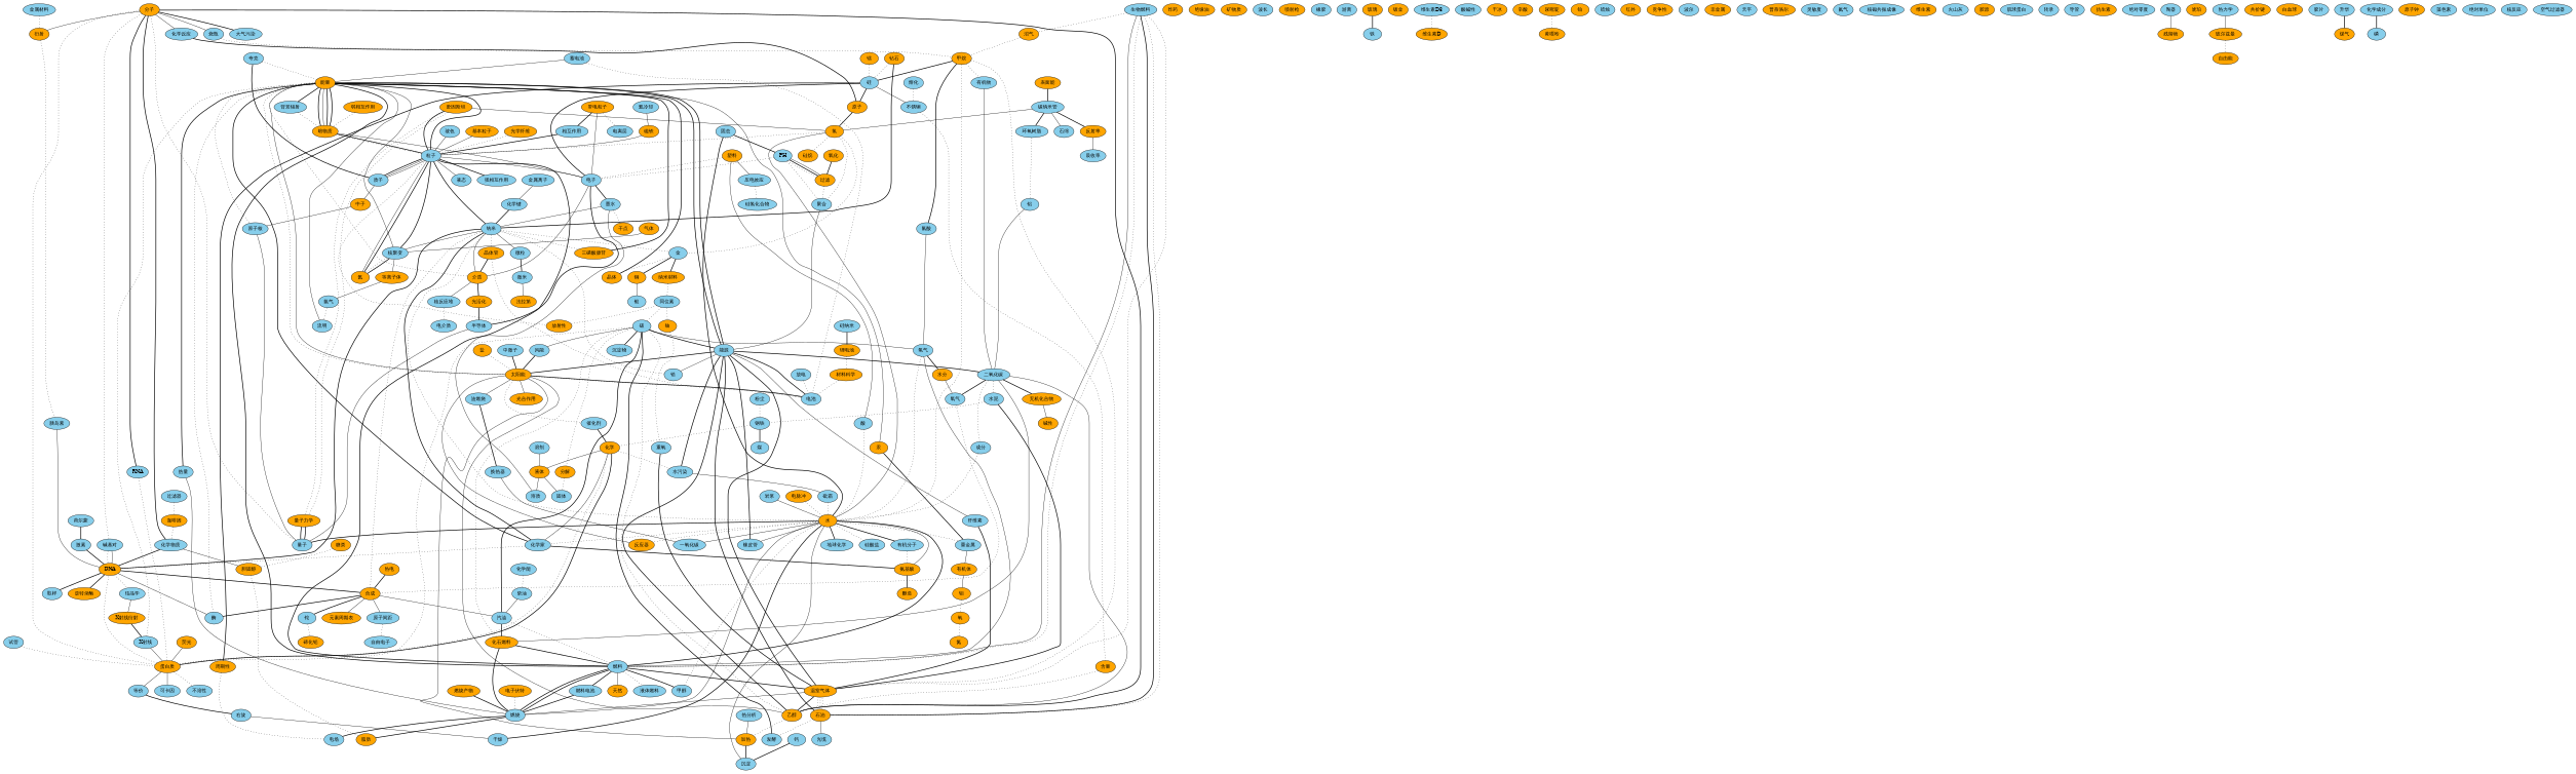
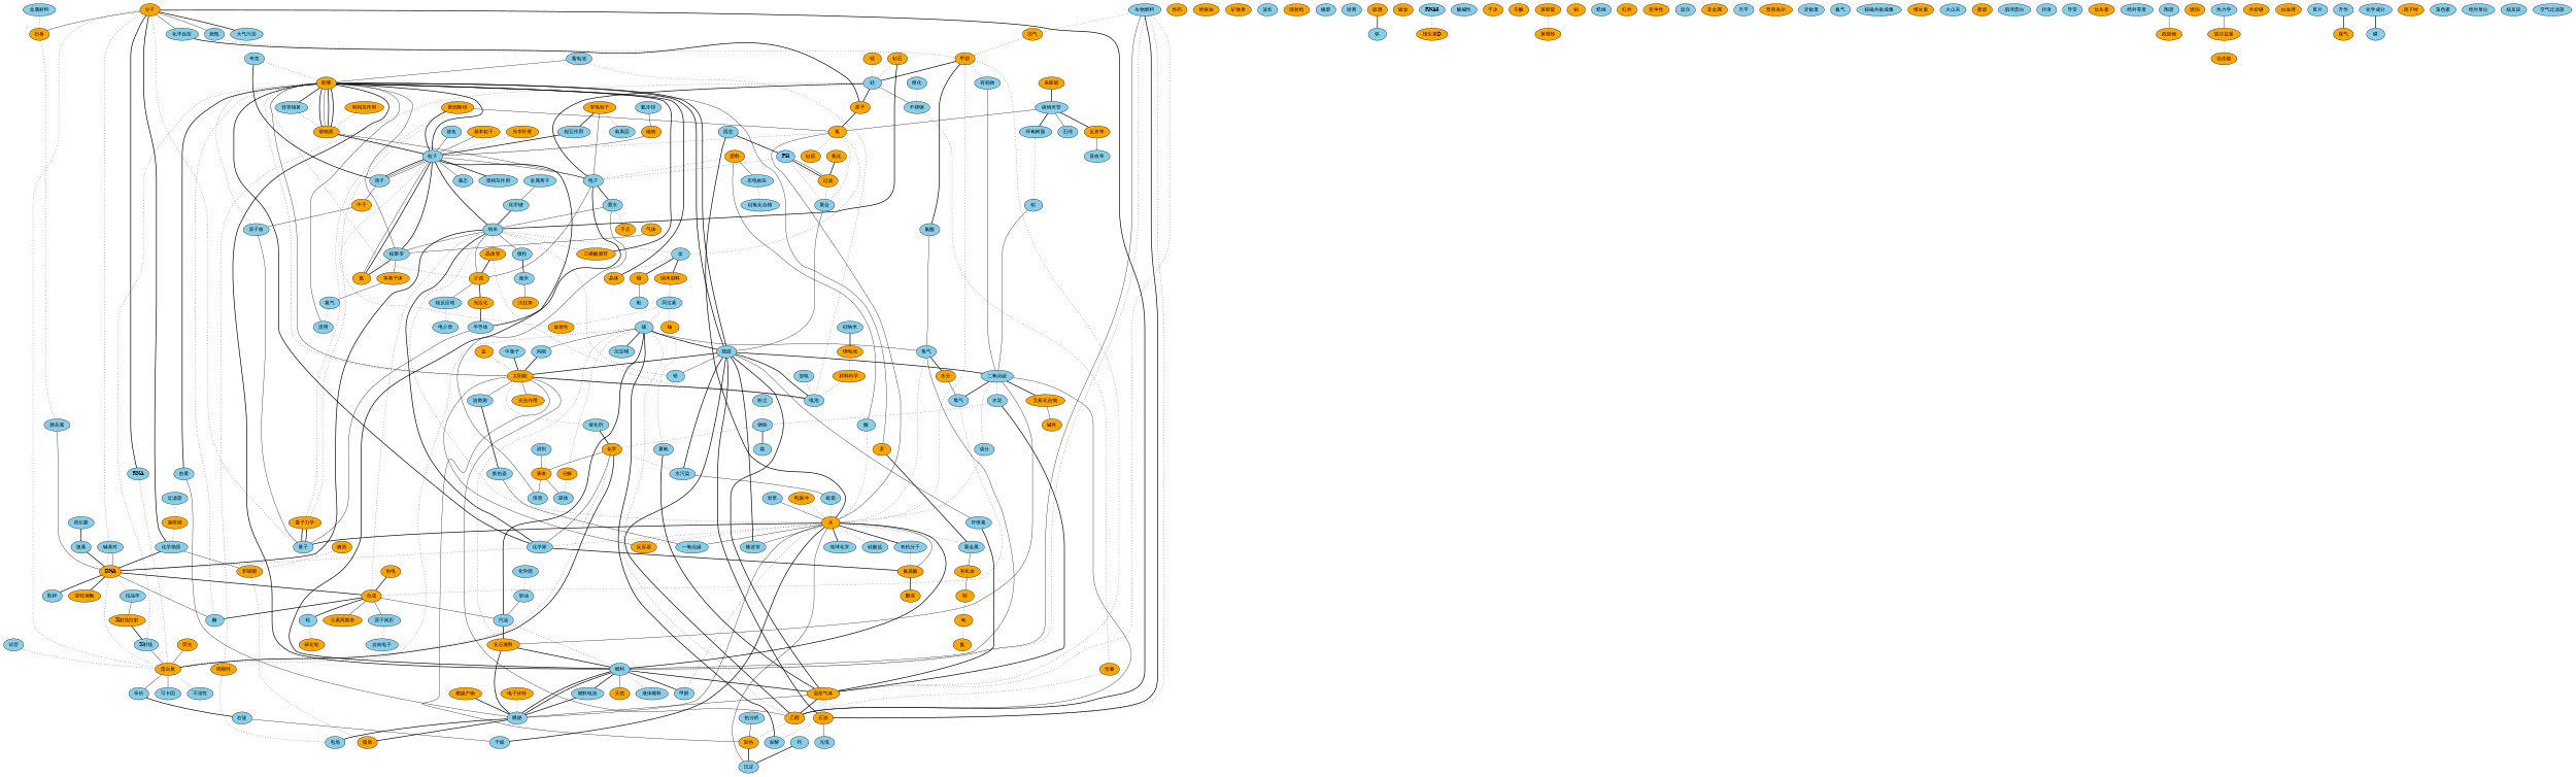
  graph {
    fontname="DejaVu Serif"
    node [fillcolor=skyblue fontname="DejaVu Serif" style=filled]
    edge [fontname="DejaVu Serif" style=bold]
    "量子力学" [fillcolor=orange]
    "量子"
    "铜" [fillcolor=orange]
    "金"
    "纳米材料" [fillcolor=orange]
    "晶体" [fillcolor=orange]
    "银"
    "同位素"
    "能量" [fillcolor=orange]
    "炸药" [fillcolor=orange]
    "暗物质" [fillcolor=orange]
    "太阳能" [fillcolor=orange]
    "能源"
    "粒子"
    "酶"
    "介质" [fillcolor=orange]
    "热量"
    "原子核"
    "背景辐射"
    "汞" [fillcolor=orange]
    "电池"
    "催化剂"
    "光合作用" [fillcolor=orange]
    "加热" [fillcolor=orange]
    "油燃烧"
    "乙醇" [fillcolor=orange]
    "二氧化碳"
    "石油" [fillcolor=orange]
    "锆"
    "水污染"
    "纤维素"
    "电子"
    "纳米"
    "核聚变"
    "氦" [fillcolor=orange]
    "放射性" [fillcolor=orange]
    "质子"
    "液态"
    "强相互作用"
    "核反应堆"
    "光活化" [fillcolor=orange]
    "燃烧"
    "重金属"
    PH
    "聚合"
    "过滤" [fillcolor=orange]
    "墨水"
    "半导体"
    DNA [fillcolor=orange]
    "合成" [fillcolor=orange]
    "结晶学"
    "取样"
    "逆转录酶" [fillcolor=orange]
    "水" [fillcolor=orange]
    "化学家"
    "微粒"
    "晶体管" [fillcolor=orange]
    "三磷酸腺苷" [fillcolor=orange]
    "原子间距"
    "汽油"
    "元素周期表" [fillcolor=orange]
    "铊"
    "X射线衍射" [fillcolor=orange]
    "含量" [fillcolor=orange]
    "碳"
    "化石燃料" [fillcolor=orange]
    "水泥"
    "成分"
    "氧气"
    "无机化合物" [fillcolor=orange]
    "燃料"
    "温室气体" [fillcolor=orange]
    "钢铁"
    "碱性" [fillcolor=orange]
    "蛋白质" [fillcolor=orange]
    "氢气"
    "分解" [fillcolor=orange]
    "风能"
    "沉淀物"
    "天然" [fillcolor=orange]
    "甲醇"
    "液体燃料"
    "燃料电池"
    "绝缘油" [fillcolor=orange]
    "电场"
    "脂肪" [fillcolor=orange]
    "氨基酸" [fillcolor=orange]
    "沉淀"
    "一氧化碳"
    "有机分子"
    "反应器" [fillcolor=orange]
    "地球化学"
    "硅酸盐"
    "橡皮管"
    "化学" [fillcolor=orange]
    "酿造" [fillcolor=orange]
    "液体" [fillcolor=orange]
    "换热器"
    "矿物质" [fillcolor=orange]
    "等离子体" [fillcolor=orange]
    "氩气"
    "流明"
    "干点" [fillcolor=orange]
    "发酵"
    "光缆"
    "砒霜"
    "波长"
    "金属离子"
    "化学键"
    "微米"
    "自由电子"
    "碲化铅" [fillcolor=orange]
    "X射线"
    "等价"
    "可卡因"
    "不溶性"
    "分子" [fillcolor=orange]
    "烧瓶"
    "碱基对"
    "衍射" [fillcolor=orange]
    RNA
    "大气污染"
    "化学反应"
    "化学物质"
    "甲烷" [fillcolor=orange]
    "胰岛素"
    "原子" [fillcolor=orange]
    "胆固醇" [fillcolor=orange]
    "氰酸"
    "有机物"
    "硅"
    "不锈钢"
    "周期性" [fillcolor=orange]
    "水分" [fillcolor=orange]
    "有机体" [fillcolor=orange]
    "喷射枪" [fillcolor=orange]
    "弱相互作用" [fillcolor=orange]
    "中子" [fillcolor=orange]
    "钻石" [fillcolor=orange]
    "法拉第" [fillcolor=orange]
    "基本粒子" [fillcolor=orange]
    "电介质"
    "塑料" [fillcolor=orange]
    "压电效应"
    "酸"
    "硅氢化合物"
    "生物燃料"
    "沼气" [fillcolor=orange]
    "固体"
    "固态"
    "右旋"
    "橡胶"
    "光学纤维" [fillcolor=orange]
    "溶剂"
    "溶质"
    "中微子"
    "爱因斯坦" [fillcolor=orange]
    "氢" [fillcolor=orange]
    "硅烷" [fillcolor=orange]
    "荧光" [fillcolor=orange]
    "游离"
    "金属材料"
    "碳纳米管"
    "石绵"
    "环氧树脂"
    "反射率" [fillcolor=orange]
    "铝"
    "吸收率"
    "玻璃" [fillcolor=orange]
    "铁"
    "气体" [fillcolor=orange]
    "煤"
    "干燥"
    "镀金" [fillcolor=orange]
    "维生素D" [fillcolor=orange]
-   "维生素D3"
+   "维生素D3" [label=RNA3]
    "酸碱性"
    "熔化"
    "盐" [fillcolor=orange]
    "干冰" [fillcolor=orange]
    "辛酸" [fillcolor=orange]
    "尿嘧啶" [fillcolor=orange]
    "黄嘌呤" [fillcolor=orange]
    "粉尘"
    "钼" [fillcolor=orange]
    "铂" [fillcolor=orange]
    "氧" [fillcolor=orange]
    "氮" [fillcolor=orange]
    "蜡烛"
    "红外" [fillcolor=orange]
    "竞争性" [fillcolor=orange]
    "铀" [fillcolor=orange]
    "重氧"
    "波尔"
    "非金属" [fillcolor=orange]
    "电脉冲" [fillcolor=orange]
    "镭" [fillcolor=orange]
    "燃烧产物" [fillcolor=orange]
    "咖啡因" [fillcolor=orange]
    "过滤器"
    "荷尔蒙"
    "激素"
    "天平"
    "蓄电池"
    "普萘洛尔" [fillcolor=orange]
    "锂电池" [fillcolor=orange]
    "硅纳米"
    "材料科学" [fillcolor=orange]
    "灵敏度"
    "氦气"
    "核磁共振成像"
    "磁铁" [fillcolor=orange]
    "维生素" [fillcolor=orange]
    "放电"
    "火山灰"
    "胶原" [fillcolor=orange]
    "表面能" [fillcolor=orange]
    "带电粒子" [fillcolor=orange]
    "电离层"
    "相互作用"
    "肌球蛋白"
    "电子伏特" [fillcolor=orange]
    "转录"
    "导管"
    "抗生素" [fillcolor=orange]
    "氧化" [fillcolor=orange]
    "化学能"
    "柴油"
    "夸克"
    "试管"
    "绝对零度"
    "残留物" [fillcolor=orange]
    "陶器"
    "琥珀" [fillcolor=orange]
    "玻色"
    "氦冷却"
    "岩浆"
    "玻尔兹曼" [fillcolor=orange]
    "热力学"
    "自由能" [fillcolor=orange]
    "共价键" [fillcolor=orange]
    "白血球" [fillcolor=orange]
    "胶片"
    "煤气" [fillcolor=orange]
    "升华"
    "热电" [fillcolor=orange]
    "热分析"
    "化学成分"
    "磷"
    "原子钟" [fillcolor=orange]
    "藻色素"
    "绝对单位"
    "核反应"
    "空气过滤器"
    "钙"
    "糖类" [fillcolor=orange]
    "量子力学" -- "量子"
    "量子力学" -- "量子"
    "铜" -- "银" [style=solid]
    "金" -- "铜"
    "金" -- "纳米材料"
    "金" -- "晶体" [style=dotted]
    "纳米材料" -- "同位素" [style=dotted]
    "晶体" -- "能量"
    "同位素" -- "放射性" [style=dotted]
    "同位素" -- "碳" [style=dotted]
    "同位素" -- "铀" [style=dotted]
    "能量" -- "暗物质"
    "能量" -- "暗物质" [style=solid]
    "能量" -- "暗物质"
    "能量" -- "暗物质"
    "能量" -- "太阳能" [style=dotted]
    "能量" -- "能源"
    "能量" -- "能源"
    "能量" -- "粒子"
    "能量" -- "酶" [style=dotted]
    "能量" -- "介质" [style=dotted]
    "能量" -- "热量"
    "能量" -- "原子核" [style=dotted]
    "能量" -- "背景辐射"
    "能量" -- "汞" [style=solid]
    "暗物质" -- "粒子" [style=dotted]
    "太阳能" -- "能量" [style=solid]
    "太阳能" -- "电池" [style=dotted]
    "太阳能" -- "电池"
    "太阳能" -- "催化剂" [style=dotted]
    "太阳能" -- "光合作用" [style=solid]
    "太阳能" -- "加热" [style=solid]
    "太阳能" -- "油燃烧" [style=solid]
    "能源" -- "太阳能"
    "能源" -- "乙醇"
    "能源" -- "二氧化碳"
    "能源" -- "石油"
    "能源" -- "锆" [style=solid]
    "能源" -- "水污染"
    "能源" -- "纤维素" [style=solid]
    "粒子" -- "暗物质"
    "粒子" -- "电子" [style=solid]
    "粒子" -- "纳米"
    "粒子" -- "核聚变"
    "粒子" -- "氦" [style=solid]
    "粒子" -- "氦"
    "粒子" -- "放射性" [style=dotted]
    "粒子" -- "质子"
    "粒子" -- "液态" [style=solid]
    "粒子" -- "强相互作用"
    "介质" -- "电子" [style=solid]
    "介质" -- "核反应堆" [style=solid]
    "介质" -- "光活化"
    "热量" -- "燃烧" [style=solid]
    "原子核" -- "量子" [style=solid]
    "背景辐射" -- "暗物质" [style=dotted]
    "汞" -- "重金属"
    "电池" -- "能源"
    "催化剂" -- "化学"
    "加热" -- "沉淀"
    "油燃烧" -- "换热器"
    "乙醇" -- "太阳能" [style=solid]
    "乙醇" -- "加热" [style=dotted]
    "乙醇" -- "碳" [style=dotted]
    "二氧化碳" -- "乙醇" [style=solid]
    "二氧化碳" -- "化石燃料" [style=solid]
    "二氧化碳" -- "水泥" [style=dotted]
    "二氧化碳" -- "成分" [style=dotted]
    "二氧化碳" -- "氧气"
    "二氧化碳" -- "无机化合物"
    "石油" -- "温室气体" [style=dotted]
    "石油" -- "发酵" [style=dotted]
    "石油" -- "光缆" [style=solid]
    "锆" -- "纳米" [style=dotted]
    "水污染" -- "砒霜" [style=solid]
    "纤维素" -- "温室气体"
    "电子" -- "暗物质" [style=solid]
    "电子" -- "墨水"
    "电子" -- "半导体"
    "纳米" -- "金" [style=dotted]
    "纳米" -- "介质" [style=solid]
    "纳米" -- "核聚变" [style=solid]
    "纳米" -- "合成" [style=dotted]
    "纳米" -- "水" [style=dotted]
    "纳米" -- "化学家"
    "纳米" -- "微粒" [style=solid]
    "纳米" -- "晶体管" [style=dotted]
    "纳米" -- "三磷酸腺苷" [style=dotted]
    "核聚变" -- "能量" [style=solid]
    "核聚变" -- "氦" [style=dotted]
    "核聚变" -- "氦"
    "核聚变" -- "等离子体" [style=solid]
    "质子" -- "粒子" [style=solid]
    "质子" -- "粒子" [style=solid]
    "质子" -- "中子" [style=solid]
    "核反应堆" -- "电介质" [style=dotted]
    "光活化" -- "半导体"
    "燃烧" -- "水" [style=solid]
    "燃烧" -- "化石燃料"
    "燃烧" -- "燃料"
    "燃烧" -- "电场"
    "燃烧" -- "脂肪"
    "重金属" -- "有机体" [style=solid]
    PH -- "电子" [style=dotted]
    PH -- "聚合" [style=dotted]
    PH -- "过滤" [style=dotted]
    PH -- "过滤"
    PH -- "过滤" [style=solid]
    "聚合" -- "能源" [style=solid]
    "过滤" -- "聚合" [style=dotted]
    "墨水" -- "纳米" [style=solid]
    "墨水" -- "干点" [style=dotted]
    "半导体" -- "量子" [style=solid]
    DNA -- "酶" [style=solid]
    DNA -- "纳米"
    DNA -- "合成"
    DNA -- "结晶学" [style=dotted]
    DNA -- "取样"
    DNA -- "逆转录酶"
    "合成" -- "酶"
    "合成" -- "原子间距" [style=solid]
    "合成" -- "汽油" [style=solid]
    "合成" -- "元素周期表" [style=solid]
    "合成" -- "铊"
    "结晶学" -- "X射线衍射" [style=solid]
    "水" -- "量子"
    "水" -- "重金属" [style=dotted]
    "水" -- "化学家" [style=dotted]
    "水" -- "氨基酸" [style=solid]
    "水" -- "沉淀" [style=solid]
    "水" -- "一氧化碳" [style=solid]
    "水" -- "有机分子"
    "水" -- "反应器" [style=dotted]
    "水" -- "地球化学"
    "水" -- "硅酸盐" [style=dotted]
    "水" -- "橡皮管" [style=solid]
    "化学家" -- "能量"
    "化学家" -- DNA [style=dotted]
    "化学家" -- "氨基酸"
    "化学家" -- "化学" [style=solid]
    "微粒" -- "微米"
    "晶体管" -- "介质"
    "晶体管" -- "电池" [style=dotted]
    "三磷酸腺苷" -- "能量"
    "原子间距" -- "自由电子" [style=dotted]
    "汽油" -- "碳"
    "汽油" -- "化石燃料"
    "铊" -- "碲化铅" [style=dotted]
    "X射线衍射" -- "X射线"
    "含量" -- "乙醇" [style=dotted]
    "碳" -- "能源"
    "碳" -- "蛋白质" [style=dotted]
    "碳" -- "氢气" [style=solid]
    "碳" -- "分解" [style=dotted]
    "碳" -- "风能" [style=solid]
    "碳" -- "沉淀物"
    "化石燃料" -- "碳" [style=dotted]
    "化石燃料" -- "燃料"
    "水泥" -- "温室气体"
    "水泥" -- "钢铁" [style=dotted]
    "成分" -- "水" [style=dotted]
    "氧气" -- "合成" [style=dotted]
    "无机化合物" -- "碱性" [style=solid]
    "燃料" -- "能量"
    "燃料" -- "粒子"
    "燃料" -- "燃烧"
    "燃料" -- "水"
    "燃料" -- "汽油" [style=dotted]
    "燃料" -- "温室气体"
    "燃料" -- "天然" [style=solid]
    "燃料" -- "甲醇"
    "燃料" -- "液体燃料" [style=dotted]
    "燃料" -- "燃料电池"
    "温室气体" -- "能源"
    "温室气体" -- "乙醇"
    "温室气体" -- "石油" [style=dotted]
    "温室气体" -- "石油" [style=dotted]
    "温室气体" -- "燃烧" [style=solid]
    "钢铁" -- "化学" [style=dotted]
    "钢铁" -- "煤"
    "蛋白质" -- DNA [style=dotted]
    "蛋白质" -- "等价" [style=solid]
    "蛋白质" -- "可卡因" [style=solid]
    "蛋白质" -- "不溶性" [style=dotted]
    "氢气" -- "水" [style=dotted]
    "氢气" -- "燃料" [style=solid]
    "氢气" -- "水分"
    "分解" -- "固体" [style=dotted]
    "风能" -- "太阳能"
    "甲醇" -- "水" [style=dotted]
    "燃料电池" -- "燃烧"
    "氨基酸" -- "酿造"
    "有机分子" -- "氨基酸" [style=dotted]
    "反应器" -- "太阳能" [style=solid]
    "橡皮管" -- "能源"
    "化学" -- "水污染" [style=dotted]
    "化学" -- "蛋白质" [style=dotted]
    "化学" -- "蛋白质"
    "化学" -- "液体" [style=solid]
    "液体" -- "固体" [style=solid]
    "液体" -- "溶质" [style=solid]
    "换热器" -- "一氧化碳" [style=solid]
    "等离子体" -- "氩气" [style=solid]
    "氩气" -- "流明" [style=dotted]
    "流明" -- "能量" [style=solid]
    "发酵" -- "碳"
    "砒霜" -- "水" [style=dotted]
    "金属离子" -- "化学键" [style=solid]
    "化学键" -- "纳米"
    "微米" -- "法拉第" [style=solid]
    "X射线" -- "能量" [style=dotted]
    "X射线" -- "蛋白质" [style=solid]
    "等价" -- "右旋"
    "分子" -- "量子" [style=dotted]
    "分子" -- "乙醇"
    "分子" -- "蛋白质" [style=dotted]
    "分子" -- "烧瓶" [style=solid]
    "分子" -- "碱基对" [style=dotted]
    "分子" -- "衍射" [style=solid]
    "分子" -- RNA
    "分子" -- "大气污染"
    "分子" -- "化学反应" [style=solid]
    "分子" -- "化学物质"
    "烧瓶" -- "甲烷" [style=dotted]
    "碱基对" -- DNA [style=dotted]
    "碱基对" -- DNA [style=solid]
    "衍射" -- "胰岛素" [style=dotted]
    RNA -- "蛋白质" [style=dotted]
    "化学反应" -- "原子"
    "化学物质" -- DNA
    "化学物质" -- "胆固醇" [style=solid]
    "甲烷" -- "水" [style=dotted]
    "甲烷" -- "温室气体" [style=dotted]
    "甲烷" -- "氰酸"
    "甲烷" -- "有机物" [style=dotted]
    "甲烷" -- "硅"
    "胰岛素" -- DNA [style=solid]
    "原子" -- "氢"
    "胆固醇" -- "脂肪" [style=dotted]
    "氰酸" -- "氢气" [style=solid]
    "有机物" -- "二氧化碳" [style=solid]
    "硅" -- "电子"
    "硅" -- "原子"
    "硅" -- "不锈钢" [style=solid]
-   "硅" -- "周期性"
+   "硅" -- "周期性" [style=dotted]
    "不锈钢" -- "含量" [style=dotted]
    "周期性" -- "电场" [style=dotted]
    "水分" -- "氧气" [style=solid]
    "有机体" -- "钼" [style=solid]
    "弱相互作用" -- "暗物质" [style=dotted]
    "中子" -- "原子核" [style=solid]
    "钻石" -- "纳米"
    "钻石" -- "硅" [style=dotted]
    "基本粒子" -- "粒子" [style=solid]
    "塑料" -- "电子" [style=dotted]
    "塑料" -- "压电效应" [style=solid]
    "塑料" -- "酸" [style=solid]
    "压电效应" -- "硅氢化合物" [style=dotted]
    "酸" -- "水" [style=dotted]
    "生物燃料" -- "石油"
    "生物燃料" -- "石油" [style=dotted]
    "生物燃料" -- "燃料" [style=solid]
    "生物燃料" -- "燃料" [style=dotted]
    "生物燃料" -- "温室气体" [style=dotted]
    "生物燃料" -- "沼气" [style=dotted]
    "沼气" -- "甲烷" [style=dotted]
    "固态" -- PH
    "固态" -- "水"
    "右旋" -- "干燥" [style=solid]
    "光学纤维" -- "粒子" [style=dotted]
    "溶剂" -- "液体" [style=solid]
    "溶质" -- "墨水" [style=solid]
    "中微子" -- "太阳能"
    "爱因斯坦" -- "量子力学" [style=dotted]
    "爱因斯坦" -- "量子力学" [style=dotted]
    "爱因斯坦" -- "粒子"
    "爱因斯坦" -- "氢" [style=solid]
    "氢" -- "金" [style=dotted]
    "氢" -- "粒子" [style=dotted]
    "氢" -- "聚合" [style=dotted]
    "氢" -- "水" [style=solid]
    "氢" -- "硅烷" [style=dotted]
    "荧光" -- "蛋白质" [style=solid]
    "金属材料" -- "衍射" [style=dotted]
    "碳纳米管" -- "氢" [style=solid]
    "碳纳米管" -- "石绵" [style=solid]
    "碳纳米管" -- "环氧树脂"
    "碳纳米管" -- "反射率"
    "环氧树脂" -- "铝" [style=dotted]
    "反射率" -- "吸收率" [style=solid]
    "铝" -- "二氧化碳" [style=solid]
    "玻璃" -- "铁"
    "气体" -- "核聚变" [style=solid]
    "干燥" -- "水"
    "维生素D3" -- "维生素D" [style=dotted]
    "熔化" -- "不锈钢" [style=dotted]
    "盐" -- "太阳能" [style=dotted]
    "尿嘧啶" -- "黄嘌呤" [style=dotted]
    "粉尘" -- "钢铁" [style=dotted]
    "钼" -- "氧" [style=dotted]
    "氧" -- "氮" [style=dotted]
    "铀" -- "重氧" [style=dotted]
    "重氧" -- "温室气体"
    "电脉冲" -- "水" [style=dotted]
    "镭" -- "硅" [style=dotted]
    "燃烧产物" -- "燃烧"
    "咖啡因" -- "化学物质" [style=dotted]
    "过滤器" -- "咖啡因" [style=dotted]
    "荷尔蒙" -- "激素"
    "激素" -- DNA
    "蓄电池" -- "能量" [style=solid]
    "蓄电池" -- "电池" [style=dotted]
    "锂电池" -- "材料科学" [style=dotted]
    "硅纳米" -- "锂电池"
    "材料科学" -- "电池" [style=dotted]
    "磁铁" -- "粒子" [style=solid]
    "放电" -- "电池" [style=dotted]
    "表面能" -- "碳纳米管"
    "带电粒子" -- "电子" [style=solid]
    "带电粒子" -- "电离层" [style=dotted]
    "带电粒子" -- "相互作用"
    "相互作用" -- "粒子"
    "电子伏特" -- "燃烧" [style=dotted]
    "氧化" -- "过滤"
    "化学能" -- "柴油" [style=dotted]
    "柴油" -- "汽油" [style=solid]
    "夸克" -- "能量" [style=dotted]
    "夸克" -- "质子"
    "试管" -- "蛋白质" [style=dotted]
    "陶器" -- "残留物" [style=solid]
    "玻色" -- "粒子" [style=solid]
    "氦冷却" -- "磁铁" [style=solid]
    "岩浆" -- "水" [style=solid]
    "玻尔兹曼" -- "自由能" [style=dotted]
    "热力学" -- "玻尔兹曼" [style=solid]
    "升华" -- "煤气"
    "热电" -- "合成"
    "热分析" -- "加热" [style=solid]
    "化学成分" -- "磷"
    "钙" -- "沉淀"
    "糖类" -- "胆固醇" [style=dotted]
  }
